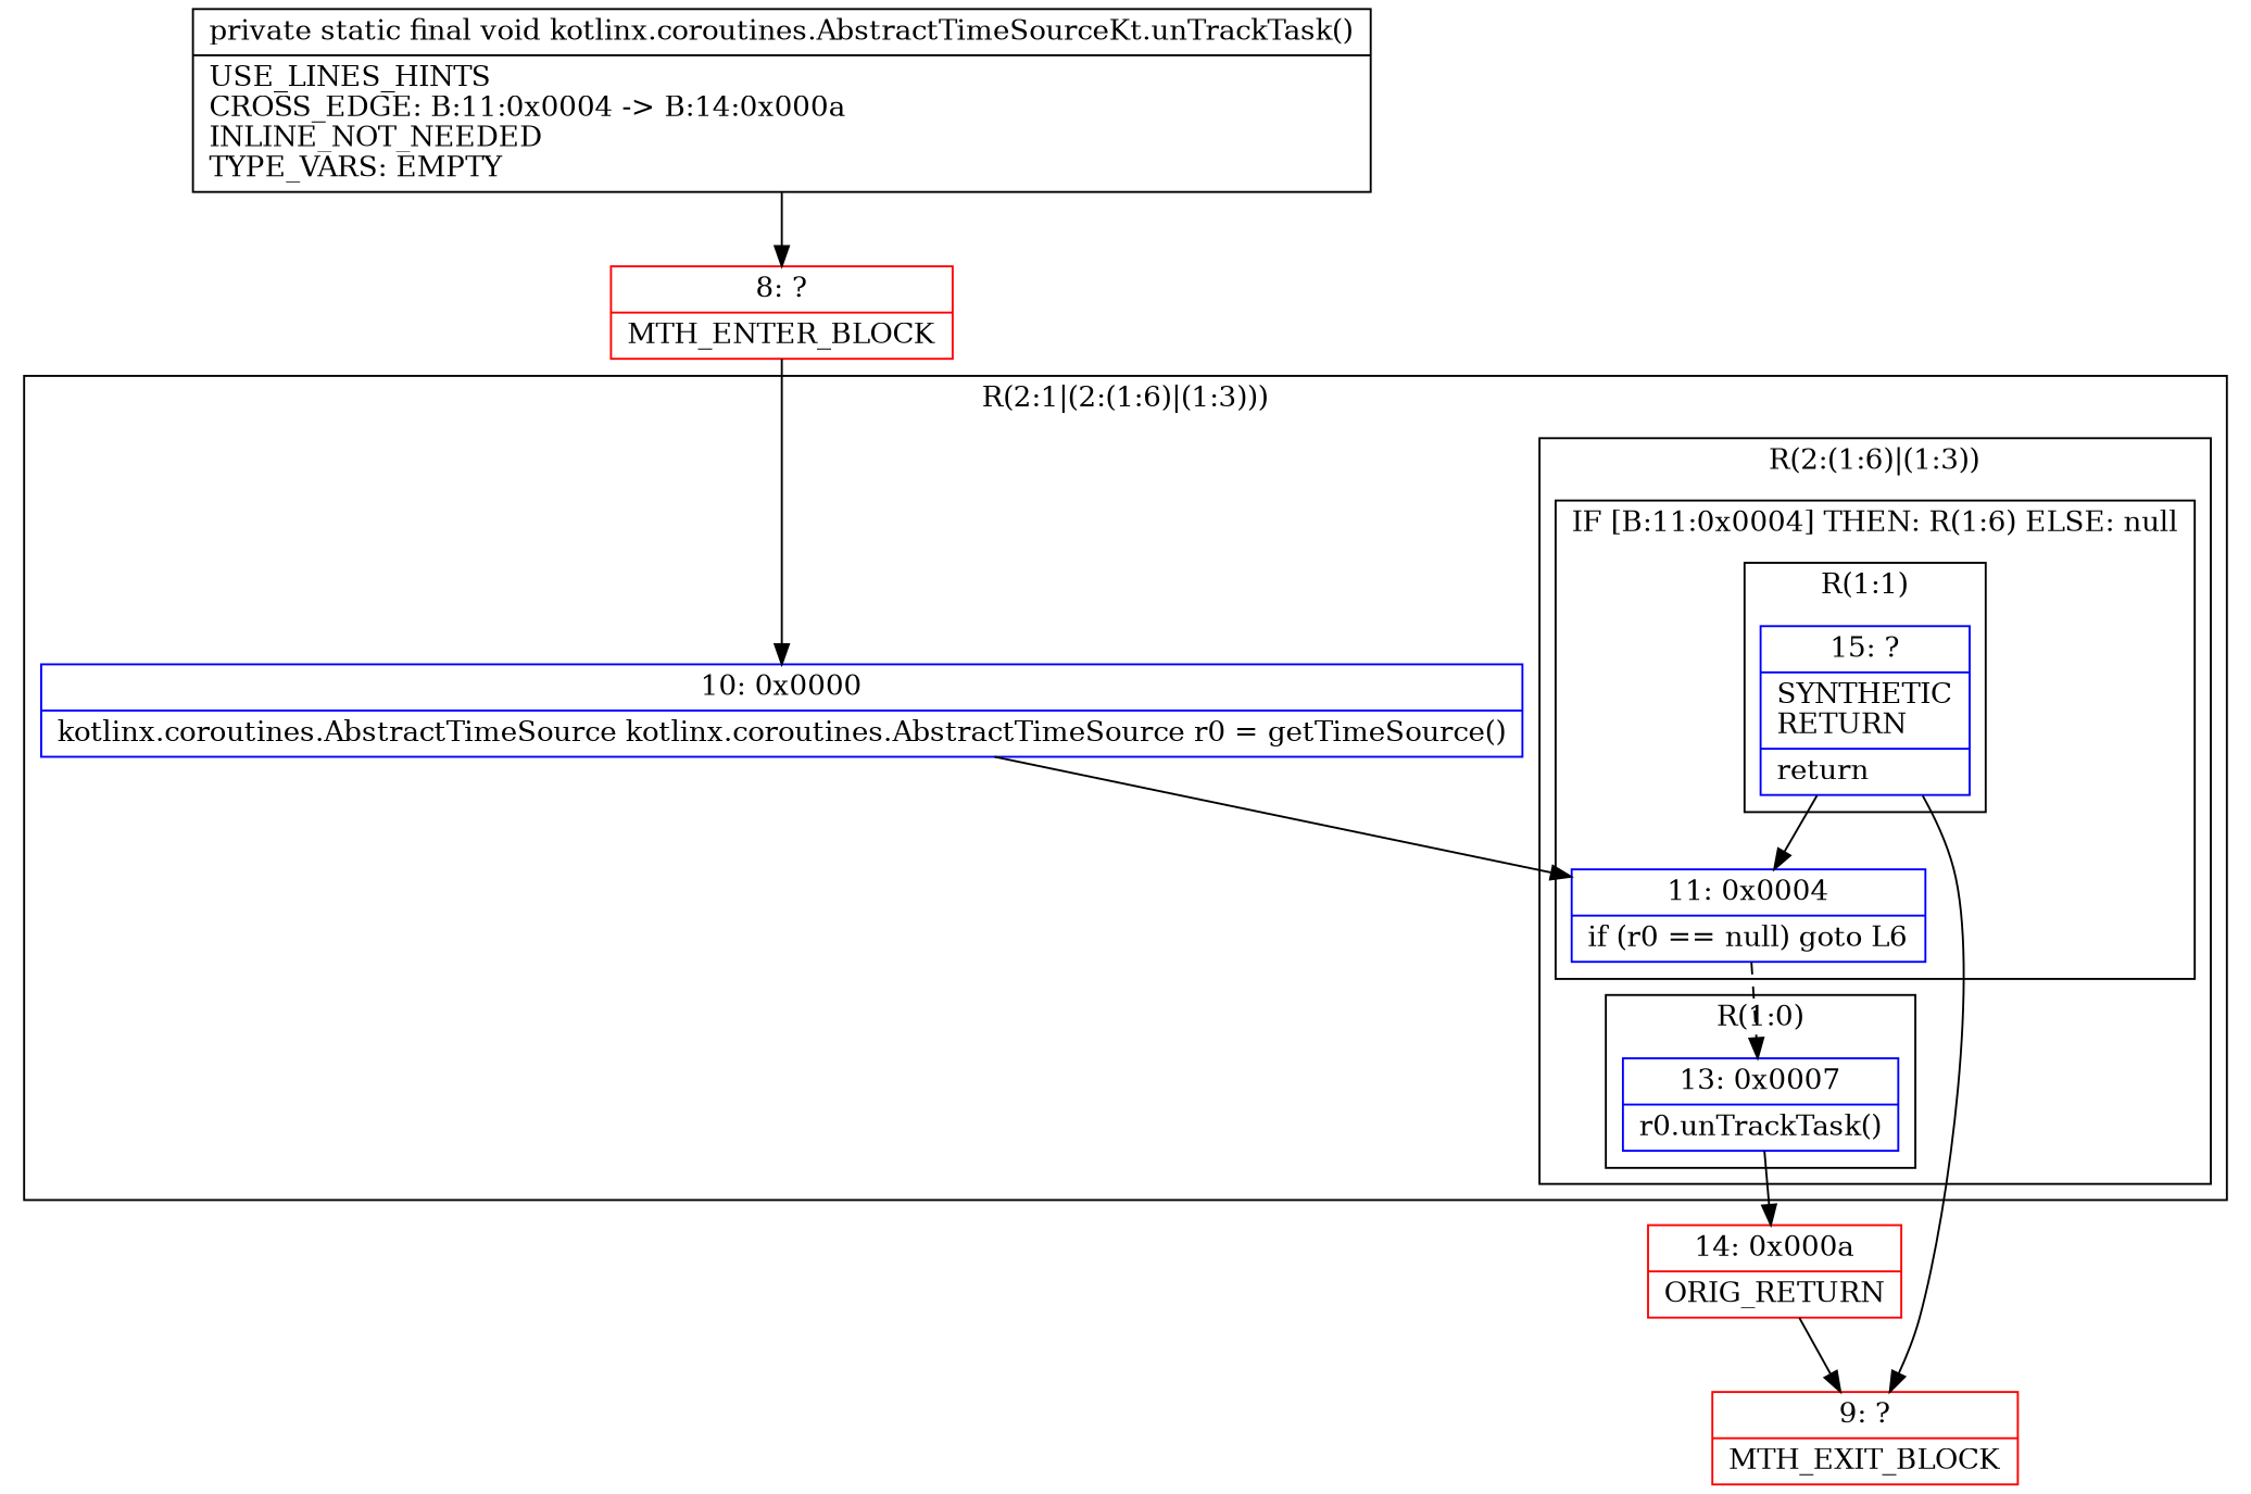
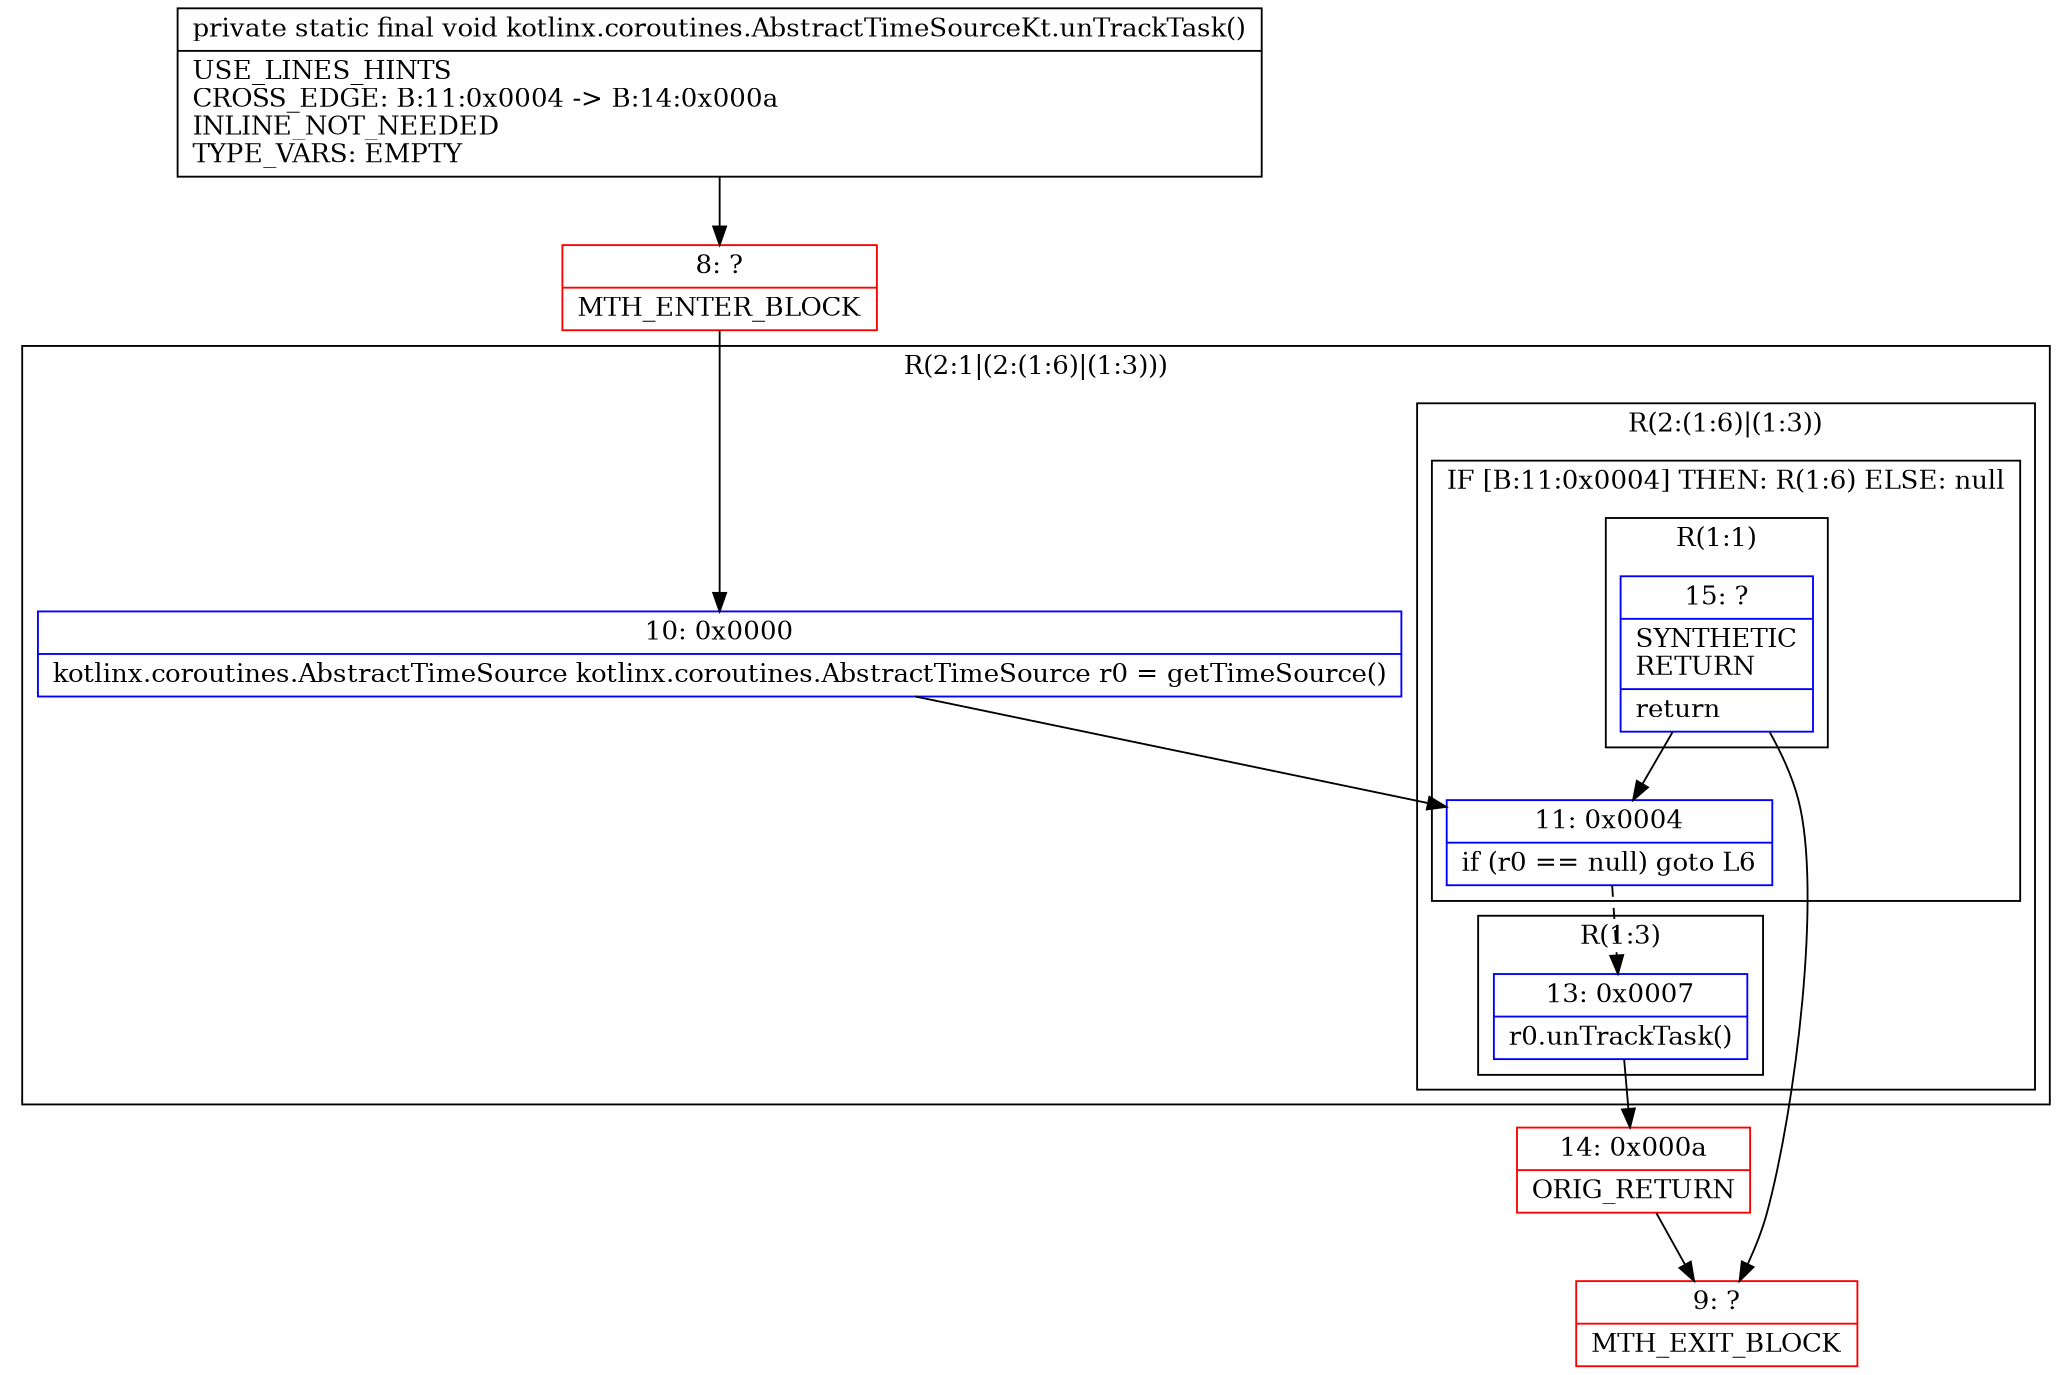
  digraph {
    node [color=blue shape=record]
    n1 [label="{15\:\ ?|SYNTHETIC\lRETURN\l|return\l}"]
    n2 [label="{11\:\ 0x0004|if (r0 == null) goto L6\l}"]
    n3 [label="{13\:\ 0x0007|r0.unTrackTask()\l}"]
    n4 [label="{10\:\ 0x0000|kotlinx.coroutines.AbstractTimeSource kotlinx.coroutines.AbstractTimeSource r0 = getTimeSource()\l}"]
    n5 [color=red label="{9\:\ ?|MTH_EXIT_BLOCK\l}"]
    n6 [color=red label="{14\:\ 0x000a|ORIG_RETURN\l}"]
    n7 [color=red label="{8\:\ ?|MTH_ENTER_BLOCK\l}"]
    n8 [label="{private static final void kotlinx.coroutines.AbstractTimeSourceKt.unTrackTask()  | USE_LINES_HINTS\lCROSS_EDGE: B:11:0x0004 \-\> B:14:0x000a\lINLINE_NOT_NEEDED\lTYPE_VARS: EMPTY\l}" color=""]
    subgraph cluster_1 {
      label="R(2:1|(2:(1:6)|(1:3)))"
      n4
      subgraph cluster_2 {
        label="R(2:(1:6)|(1:3))"
        subgraph cluster_3 {
          label="IF [B:11:0x0004] THEN: R(1:6) ELSE: null"
          n2
          subgraph cluster_4 {
            label="R(1:1)"
            n1
          }
        }
        subgraph cluster_5 {
-         label="R(1:0)"
+         label="R(1:3)"
          n3
        }
      }
    }
    n1 -> n2
    n1 -> n5
    n2 -> n3 [style=dashed]
    n3 -> n6
    n4 -> n2
    n6 -> n5
    n7 -> n4
    n8 -> n7
  }
